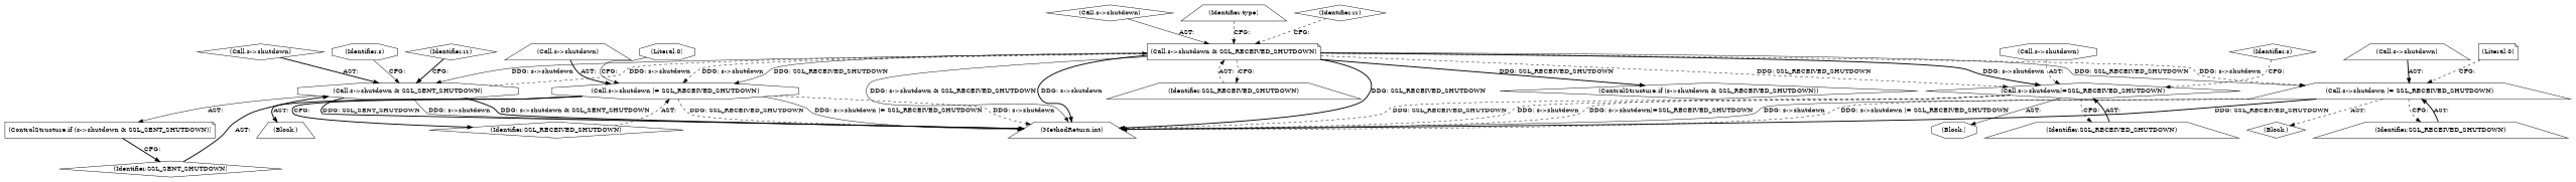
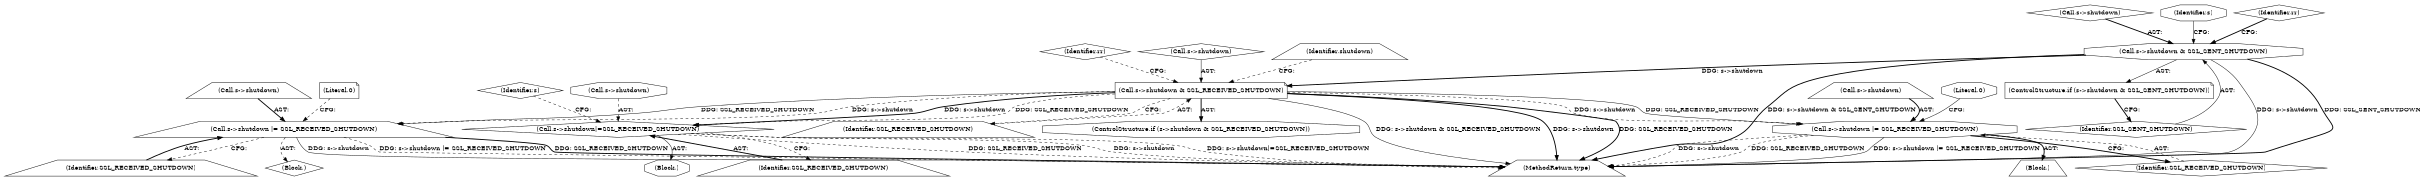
  digraph {
    node [shape=trapezium]
    edge [style=dashed]
    n1 [label="(Call,s->shutdown & SSL_RECEIVED_SHUTDOWN)" shape=note]
    n2 [label="(Call,s->shutdown & SSL_SENT_SHUTDOWN)" shape=octagon]
    n3 [label="(Call,s->shutdown |= SSL_RECEIVED_SHUTDOWN)"]
    n4 [label="(Call,s->shutdown |= SSL_RECEIVED_SHUTDOWN)" shape=octagon]
    n5 [label="(Call,s->shutdown|=SSL_RECEIVED_SHUTDOWN)" shape=diamond]
    n6 [label="(Identifier,SSL_RECEIVED_SHUTDOWN)"]
-   n7 [label="(ControlStructure,if (s->shutdown & SSL_RECEIVED_SHUTDOWN))" shape=diamond]
-   n8 [label="(MethodReturn,int)"]
+   n7 [label="(ControlStructure,if (s->shutdown & SSL_RECEIVED_SHUTDOWN))" shape=octagon]
+   n8 [label="(MethodReturn,type)"]
    n9 [label="(ControlStructure,if (s->shutdown & SSL_SENT_SHUTDOWN))" shape=note]
    n10 [label="(Identifier,SSL_RECEIVED_SHUTDOWN)"]
    n11 [label="(Block,)" shape=diamond]
    n12 [label="(Identifier,SSL_RECEIVED_SHUTDOWN)" shape=diamond]
    n13 [label="(Block,)"]
    n14 [label="(Block,)" shape=octagon]
    n15 [label="(Identifier,SSL_RECEIVED_SHUTDOWN)"]
    n16 [label="(Identifier,SSL_SENT_SHUTDOWN)" shape=diamond]
    n17 [label="(Call,s->shutdown)" shape=diamond]
    n18 [label="(Call,s->shutdown)" shape=diamond]
    n19 [label="(Literal,0)" shape=octagon]
    n20 [label="(Literal,0)" shape=note]
    n21 [label="(Identifier,s)" shape=octagon]
    n22 [label="(Identifier,rr)" shape=diamond]
    n23 [label="(Call,s->shutdown)"]
    n24 [label="(Identifier,s)" shape=diamond]
    n25 [label="(Call,s->shutdown)"]
    n26 [label="(Call,s->shutdown)" shape=octagon]
-   n27 [label="(Identifier,type)"]
+   n27 [label="(Identifier,shutdown)"]
    n28 [label="(Identifier,rr)" shape=diamond]
-   n1 -> n2 [label="DDG: s->shutdown" style=solid]
    n1 -> n3 [label="DDG: s->shutdown"]
    n1 -> n3 [label="DDG: SSL_RECEIVED_SHUTDOWN" style=solid]
    n1 -> n4 [label="DDG: s->shutdown"]
    n1 -> n4 [label="DDG: SSL_RECEIVED_SHUTDOWN" style=solid]
    n1 -> n5 [label="DDG: s->shutdown" style=bold]
    n1 -> n5 [label="DDG: SSL_RECEIVED_SHUTDOWN"]
    n1 -> n6 [label="CFG: "]
-   n1 -> n7 [label="DDG: SSL_RECEIVED_SHUTDOWN" style=bold]
+   n1 -> n7 [label="AST: " style=bold]
    n1 -> n8 [label="DDG: s->shutdown" style=bold]
    n1 -> n8 [label="DDG: SSL_RECEIVED_SHUTDOWN" style=bold]
    n1 -> n8 [label="DDG: s->shutdown & SSL_RECEIVED_SHUTDOWN" style=solid]
-   n2 -> n1 [label="DDG: s->shutdown"]
+   n2 -> n1 [label="DDG: s->shutdown" style=bold]
    n2 -> n8 [label="DDG: SSL_SENT_SHUTDOWN" style=bold]
    n2 -> n8 [label="DDG: s->shutdown & SSL_SENT_SHUTDOWN" style=bold]
    n2 -> n8 [label="DDG: s->shutdown" style=solid]
    n2 -> n9 [label="AST: " style=solid]
    n3 -> n8 [label="DDG: s->shutdown" style=solid]
    n3 -> n8 [label="DDG: s->shutdown |= SSL_RECEIVED_SHUTDOWN"]
    n3 -> n8 [label="DDG: SSL_RECEIVED_SHUTDOWN" style=bold]
    n3 -> n10 [label="CFG: "]
    n3 -> n11 [label="AST: "]
    n4 -> n8 [label="DDG: SSL_RECEIVED_SHUTDOWN"]
    n4 -> n8 [label="DDG: s->shutdown |= SSL_RECEIVED_SHUTDOWN" style=solid]
    n4 -> n8 [label="DDG: s->shutdown"]
    n4 -> n12 [label="CFG: " style=bold]
    n4 -> n13 [label="AST: " style=bold]
    n5 -> n8 [label="DDG: SSL_RECEIVED_SHUTDOWN"]
    n5 -> n8 [label="DDG: s->shutdown"]
    n5 -> n8 [label="DDG: s->shutdown|=SSL_RECEIVED_SHUTDOWN"]
    n5 -> n14 [label="AST: " style=solid]
    n5 -> n15 [label="CFG: "]
    n6 -> n1 [label="AST: "]
    n9 -> n16 [label="CFG: " style=bold]
    n10 -> n3 [label="AST: " style=bold]
    n12 -> n4 [label="AST: "]
    n15 -> n5 [label="AST: " style=bold]
-   n16 -> n2 [label="AST: " style=bold]
+   n16 -> n2 [label="AST: " style=solid]
    n17 -> n2 [label="AST: " style=bold]
    n18 -> n1 [label="AST: " style=solid]
    n19 -> n4 [label="CFG: " style=solid]
    n20 -> n3 [label="CFG: "]
    n21 -> n2 [label="CFG: " style=solid]
    n22 -> n2 [label="CFG: " style=bold]
    n23 -> n3 [label="AST: " style=bold]
    n24 -> n5 [label="CFG: "]
    n25 -> n4 [label="AST: " style=bold]
    n26 -> n5 [label="AST: "]
    n27 -> n1 [label="CFG: "]
    n28 -> n1 [label="CFG: "]
  }
